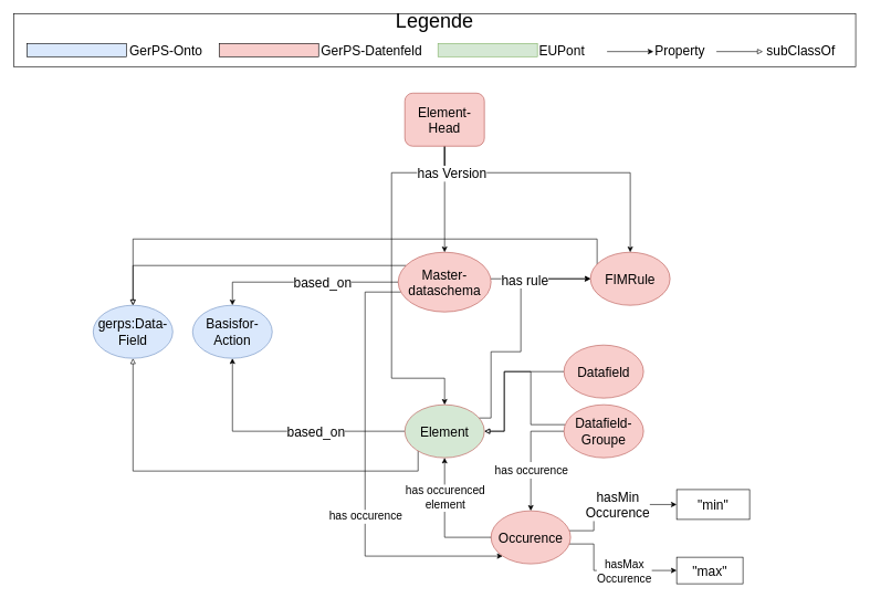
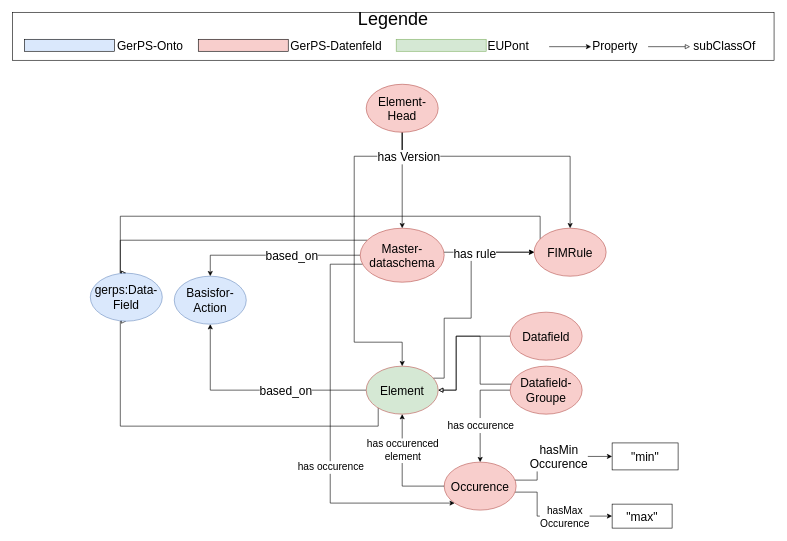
  <mxCell id="0" />
  <mxCell id="1" parent="0" />
  <mxCell id="2" style="edgeStyle=orthogonalEdgeStyle;rounded=0;orthogonalLoop=1;jettySize=auto;html=1;fontFamily=Helvetica;fontSize=20;" parent="1" source="7" target="20" edge="1"><mxGeometry relative="1" as="geometry"><Array as="points"><mxPoint x="760" y="420" /><mxPoint x="760" y="420" /></Array></mxGeometry></mxCell>
  <mxCell id="3" value="based_on" style="edgeStyle=orthogonalEdgeStyle;rounded=0;orthogonalLoop=1;jettySize=auto;html=1;entryX=0.5;entryY=0;entryDx=0;entryDy=0;fontFamily=Helvetica;fontSize=20;" parent="1" source="7" target="21" edge="1"><mxGeometry x="-0.2" relative="1" as="geometry"><mxPoint x="485" y="480" as="targetPoint" /><mxPoint as="offset" /></mxGeometry></mxCell>
  <mxCell id="4" style="edgeStyle=orthogonalEdgeStyle;rounded=0;orthogonalLoop=1;jettySize=auto;html=1;entryX=0.5;entryY=0;entryDx=0;entryDy=0;fontFamily=Helvetica;fontSize=20;endArrow=block;endFill=0;" parent="1" source="7" target="22" edge="1"><mxGeometry relative="1" as="geometry"><Array as="points"><mxPoint x="200" y="400" /></Array></mxGeometry></mxCell>
  <mxCell id="5" style="edgeStyle=orthogonalEdgeStyle;rounded=0;orthogonalLoop=1;jettySize=auto;html=1;entryX=0;entryY=1;entryDx=0;entryDy=0;" parent="1" source="7" target="33" edge="1"><mxGeometry relative="1" as="geometry"><Array as="points"><mxPoint x="550" y="440" /><mxPoint x="550" y="838" /></Array></mxGeometry></mxCell>
  <mxCell id="6" value="&lt;font style=&quot;font-size: 17px;&quot;&gt;has occurence&lt;/font&gt;" style="edgeLabel;html=1;align=center;verticalAlign=middle;resizable=0;points=[];" parent="5" vertex="1" connectable="0"><mxGeometry x="0.192" relative="1" as="geometry"><mxPoint as="offset" /></mxGeometry></mxCell>
  <mxCell id="7" value="Master-dataschema" style="ellipse;whiteSpace=wrap;html=1;fillColor=#f8cecc;strokeColor=#b85450;fontFamily=Helvetica;fontSize=20;" parent="1" vertex="1"><mxGeometry x="600" y="380" width="140" height="90" as="geometry" /></mxCell>
  <mxCell id="8" style="edgeStyle=orthogonalEdgeStyle;rounded=0;orthogonalLoop=1;jettySize=auto;html=1;fontFamily=Helvetica;fontSize=20;endArrow=block;endFill=0;" parent="1" source="9" target="18" edge="1"><mxGeometry relative="1" as="geometry"><Array as="points"><mxPoint x="760" y="560" /><mxPoint x="760" y="650" /></Array></mxGeometry></mxCell>
  <mxCell id="9" value="Datafield" style="ellipse;whiteSpace=wrap;html=1;fillColor=#f8cecc;strokeColor=#b85450;fontFamily=Helvetica;fontSize=20;" parent="1" vertex="1"><mxGeometry x="850" y="520" width="120" height="80" as="geometry" /></mxCell>
  <mxCell id="10" style="edgeStyle=orthogonalEdgeStyle;rounded=0;orthogonalLoop=1;jettySize=auto;html=1;entryX=1;entryY=0.5;entryDx=0;entryDy=0;fontFamily=Helvetica;fontSize=20;endArrow=block;endFill=0;" parent="1" source="13" target="18" edge="1"><mxGeometry relative="1" as="geometry"><Array as="points"><mxPoint x="800" y="640" /><mxPoint x="800" y="560" /><mxPoint x="760" y="560" /><mxPoint x="760" y="650" /></Array></mxGeometry></mxCell>
  <mxCell id="11" style="edgeStyle=orthogonalEdgeStyle;rounded=0;orthogonalLoop=1;jettySize=auto;html=1;entryX=0.5;entryY=0;entryDx=0;entryDy=0;fontFamily=Helvetica;fontSize=20;" parent="1" edge="1"><mxGeometry relative="1" as="geometry"><Array as="points"><mxPoint x="800" y="650" /></Array><mxPoint x="850" y="650" as="sourcePoint" /><mxPoint x="800" y="770" as="targetPoint" /></mxGeometry></mxCell>
  <mxCell id="12" value="&lt;font style=&quot;font-size: 17px;&quot;&gt;has occurence&lt;br&gt;&lt;/font&gt;" style="edgeLabel;html=1;align=center;verticalAlign=middle;resizable=0;points=[];fontFamily=Helvetica;fontSize=20;" parent="11" vertex="1" connectable="0"><mxGeometry x="-0.022" y="-2" relative="1" as="geometry"><mxPoint x="2" y="25" as="offset" /></mxGeometry></mxCell>
  <mxCell id="13" value="Datafield-Groupe" style="ellipse;whiteSpace=wrap;html=1;fillColor=#f8cecc;strokeColor=#b85450;fontFamily=Helvetica;fontSize=20;" parent="1" vertex="1"><mxGeometry x="850" y="610" width="120" height="80" as="geometry" /></mxCell>
  <mxCell id="14" style="edgeStyle=orthogonalEdgeStyle;rounded=0;orthogonalLoop=1;jettySize=auto;html=1;entryX=0;entryY=0.5;entryDx=0;entryDy=0;fontFamily=Helvetica;fontSize=20;" parent="1" source="18" target="20" edge="1"><mxGeometry relative="1" as="geometry"><Array as="points"><mxPoint x="740" y="630" /><mxPoint x="740" y="530" /><mxPoint x="785" y="530" /><mxPoint x="785" y="420" /></Array></mxGeometry></mxCell>
  <mxCell id="15" value="has rule" style="edgeLabel;html=1;align=center;verticalAlign=middle;resizable=0;points=[];fontFamily=Helvetica;fontSize=20;" parent="14" vertex="1" connectable="0"><mxGeometry x="0.383" y="-1" relative="1" as="geometry"><mxPoint x="4" y="-11" as="offset" /></mxGeometry></mxCell>
  <mxCell id="16" value="based_on" style="edgeStyle=orthogonalEdgeStyle;rounded=0;orthogonalLoop=1;jettySize=auto;html=1;entryX=0.5;entryY=1;entryDx=0;entryDy=0;fontFamily=Helvetica;fontSize=20;" parent="1" source="18" target="21" edge="1"><mxGeometry x="-0.273" relative="1" as="geometry"><mxPoint x="485" y="510" as="targetPoint" /><mxPoint as="offset" /></mxGeometry></mxCell>
  <mxCell id="17" style="edgeStyle=orthogonalEdgeStyle;rounded=0;orthogonalLoop=1;jettySize=auto;html=1;entryX=0.5;entryY=1;entryDx=0;entryDy=0;fontFamily=Helvetica;fontSize=20;endArrow=block;endFill=0;" parent="1" source="18" target="22" edge="1"><mxGeometry relative="1" as="geometry"><Array as="points"><mxPoint x="630" y="710" /><mxPoint x="200" y="710" /></Array></mxGeometry></mxCell>
  <mxCell id="18" value="Element" style="ellipse;whiteSpace=wrap;html=1;fillColor=#d5e8d4;strokeColor=#b85450;fontFamily=Helvetica;fontSize=20;" parent="1" vertex="1"><mxGeometry x="610" y="610" width="120" height="80" as="geometry" /></mxCell>
  <mxCell id="19" style="edgeStyle=orthogonalEdgeStyle;rounded=0;orthogonalLoop=1;jettySize=auto;html=1;entryX=0.5;entryY=0;entryDx=0;entryDy=0;fontFamily=Helvetica;fontSize=20;endArrow=block;endFill=0;" parent="1" source="20" target="22" edge="1"><mxGeometry relative="1" as="geometry"><Array as="points"><mxPoint x="900" y="360" /><mxPoint x="200" y="360" /></Array></mxGeometry></mxCell>
  <mxCell id="20" value="FIMRule" style="ellipse;whiteSpace=wrap;html=1;fillColor=#f8cecc;strokeColor=#b85450;fontFamily=Helvetica;fontSize=20;" parent="1" vertex="1"><mxGeometry x="890" y="380" width="120" height="80" as="geometry" /></mxCell>
  <mxCell id="21" value="&lt;div style=&quot;font-size: 20px;&quot;&gt;Basisfor-Action&lt;/div&gt;" style="ellipse;whiteSpace=wrap;html=1;fillColor=#dae8fc;strokeColor=#6c8ebf;fontFamily=Helvetica;fontSize=20;" parent="1" vertex="1"><mxGeometry x="290" y="460" width="120" height="80" as="geometry" /></mxCell>
- <mxCell id="22" value="gerps:Data-Field" style="ellipse;whiteSpace=wrap;html=1;fillColor=#dae8fc;strokeColor=#6c8ebf;fontFamily=Helvetica;fontSize=20;" parent="1" vertex="1"><mxGeometry x="140" y="460" width="120" height="80" as="geometry" /></mxCell>
+ <mxCell id="22" value="gerps:Data-Field" style="ellipse;whiteSpace=wrap;html=1;fillColor=#dae8fc;strokeColor=#6c8ebf;fontFamily=Helvetica;fontSize=20;" parent="1" vertex="1"><mxGeometry x="150" y="455" width="120" height="80" as="geometry" /></mxCell>
  <mxCell id="23" value="&amp;nbsp;" style="text;whiteSpace=wrap;html=1;fontFamily=Helvetica;fontSize=20;" parent="1" vertex="1"><mxGeometry x="140" y="690" width="40" height="40" as="geometry" /></mxCell>
  <mxCell id="24" style="edgeStyle=orthogonalEdgeStyle;rounded=0;orthogonalLoop=1;jettySize=auto;html=1;entryX=0.5;entryY=0;entryDx=0;entryDy=0;" parent="1" source="28" target="7" edge="1"><mxGeometry relative="1" as="geometry" /></mxCell>
  <mxCell id="25" style="edgeStyle=orthogonalEdgeStyle;rounded=0;orthogonalLoop=1;jettySize=auto;html=1;entryX=0.5;entryY=0;entryDx=0;entryDy=0;" parent="1" source="28" target="18" edge="1"><mxGeometry relative="1" as="geometry"><Array as="points"><mxPoint x="670" y="260" /><mxPoint x="590" y="260" /><mxPoint x="590" y="570" /><mxPoint x="670" y="570" /></Array></mxGeometry></mxCell>
  <mxCell id="26" style="edgeStyle=orthogonalEdgeStyle;rounded=0;orthogonalLoop=1;jettySize=auto;html=1;entryX=0.5;entryY=0;entryDx=0;entryDy=0;" parent="1" source="28" target="20" edge="1"><mxGeometry relative="1" as="geometry"><Array as="points"><mxPoint x="670" y="260" /><mxPoint x="950" y="260" /></Array></mxGeometry></mxCell>
  <mxCell id="27" value="&lt;font style=&quot;font-size: 20px;&quot;&gt;has Version&lt;/font&gt;" style="edgeLabel;html=1;align=center;verticalAlign=middle;resizable=0;points=[];" parent="26" vertex="1" connectable="0"><mxGeometry x="-0.888" y="-1" relative="1" as="geometry"><mxPoint x="11" y="15" as="offset" /></mxGeometry></mxCell>
- <mxCell id="28" value="Element-Head" style="whiteSpace=wrap;html=1;fillColor=#f8cecc;strokeColor=#b85450;fontFamily=Helvetica;fontSize=20;rounded=1;" parent="1" vertex="1"><mxGeometry x="610" y="140" width="120" height="80" as="geometry" /></mxCell>
+ <mxCell id="28" value="Element-Head" style="ellipse;whiteSpace=wrap;html=1;fillColor=#f8cecc;strokeColor=#b85450;fontFamily=Helvetica;fontSize=20;" parent="1" vertex="1"><mxGeometry x="610" y="140" width="120" height="80" as="geometry" /></mxCell>
  <mxCell id="29" style="edgeStyle=orthogonalEdgeStyle;rounded=0;orthogonalLoop=1;jettySize=auto;html=1;entryX=0;entryY=0.5;entryDx=0;entryDy=0;" parent="1" source="33" target="36" edge="1"><mxGeometry relative="1" as="geometry"><Array as="points"><mxPoint x="895" y="800" /><mxPoint x="895" y="760" /><mxPoint x="1020" y="760" /></Array></mxGeometry></mxCell>
  <mxCell id="30" value="&lt;font style=&quot;font-size: 20px;&quot;&gt;hasMin&lt;br&gt;Occurence&lt;/font&gt;" style="edgeLabel;html=1;align=center;verticalAlign=middle;resizable=0;points=[];" parent="29" vertex="1" connectable="0"><mxGeometry x="-0.469" y="1" relative="1" as="geometry"><mxPoint x="36" y="-23" as="offset" /></mxGeometry></mxCell>
  <mxCell id="31" style="edgeStyle=orthogonalEdgeStyle;rounded=0;orthogonalLoop=1;jettySize=auto;html=1;entryX=0;entryY=0.5;entryDx=0;entryDy=0;" parent="1" source="33" target="37" edge="1"><mxGeometry relative="1" as="geometry"><Array as="points"><mxPoint x="895" y="820" /><mxPoint x="895" y="860" /></Array></mxGeometry></mxCell>
  <mxCell id="32" value="&lt;div style=&quot;font-size: 17px;&quot;&gt;hasMax&lt;br&gt;&lt;/div&gt;&lt;div style=&quot;font-size: 17px;&quot;&gt;&lt;font style=&quot;font-size: 17px;&quot;&gt;Occurence&lt;/font&gt;&lt;/div&gt;" style="edgeLabel;html=1;align=center;verticalAlign=middle;resizable=0;points=[];" parent="31" vertex="1" connectable="0"><mxGeometry x="-0.004" y="-4" relative="1" as="geometry"><mxPoint x="21" y="-3" as="offset" /></mxGeometry></mxCell>
  <mxCell id="33" value="Occurence" style="ellipse;whiteSpace=wrap;html=1;fillColor=#f8cecc;strokeColor=#b85450;fontFamily=Helvetica;fontSize=20;" parent="1" vertex="1"><mxGeometry x="740" y="770" width="120" height="80" as="geometry" /></mxCell>
  <mxCell id="34" style="edgeStyle=orthogonalEdgeStyle;rounded=0;orthogonalLoop=1;jettySize=auto;html=1;entryX=0.5;entryY=1;entryDx=0;entryDy=0;" parent="1" source="33" target="18" edge="1"><mxGeometry relative="1" as="geometry"><Array as="points"><mxPoint x="670" y="810" /></Array></mxGeometry></mxCell>
  <mxCell id="35" value="&lt;div style=&quot;font-size: 17px;&quot;&gt;&lt;font style=&quot;font-size: 17px;&quot;&gt;has occurenced&lt;/font&gt;&lt;/div&gt;&lt;div style=&quot;font-size: 17px;&quot;&gt;&lt;font style=&quot;font-size: 17px;&quot;&gt;element&lt;/font&gt;&lt;br&gt;&lt;/div&gt;" style="edgeLabel;html=1;align=center;verticalAlign=middle;resizable=0;points=[];" parent="34" vertex="1" connectable="0"><mxGeometry x="-0.307" y="2" relative="1" as="geometry"><mxPoint x="-4" y="-62" as="offset" /></mxGeometry></mxCell>
  <mxCell id="36" value="&lt;font style=&quot;font-size: 20px;&quot;&gt;&quot;min&quot;&lt;/font&gt;" style="rounded=0;whiteSpace=wrap;html=1;" parent="1" vertex="1"><mxGeometry x="1020" y="738" width="110" height="45" as="geometry" /></mxCell>
  <mxCell id="37" value="&lt;font style=&quot;font-size: 20px;&quot;&gt;&quot;max&quot;&lt;/font&gt;" style="rounded=0;whiteSpace=wrap;html=1;" parent="1" vertex="1"><mxGeometry x="1020" y="840" width="100" height="40" as="geometry" /></mxCell>
  <mxCell id="38" value="&lt;font style=&quot;font-size: 30px;&quot;&gt;Legende&lt;/font&gt;&lt;br&gt;&lt;br&gt;&lt;br&gt;&lt;br&gt;&lt;div&gt;&lt;br&gt;&lt;/div&gt;" style="rounded=0;whiteSpace=wrap;html=1;flipV=1;flipH=0;" vertex="1" parent="1"><mxGeometry x="20" y="20" width="1270" height="80" as="geometry" /></mxCell>
  <mxCell id="39" value="" style="rounded=0;whiteSpace=wrap;html=1;fillColor=#dae8fc;flipV=1;flipH=0;" vertex="1" parent="1"><mxGeometry x="40" y="65" width="150" height="20" as="geometry" /></mxCell>
  <mxCell id="40" value="&lt;font style=&quot;font-size: 20px;&quot;&gt;GerPS-Onto&lt;/font&gt;" style="text;html=1;align=center;verticalAlign=middle;whiteSpace=wrap;rounded=0;flipV=1;flipH=0;" vertex="1" parent="1"><mxGeometry x="190" y="60" width="120" height="30" as="geometry" /></mxCell>
  <mxCell id="41" value="" style="rounded=0;whiteSpace=wrap;html=1;fillColor=#f8cecc;flipV=1;flipH=0;" vertex="1" parent="1"><mxGeometry x="330" y="65" width="150" height="20" as="geometry" /></mxCell>
  <mxCell id="42" value="&lt;font style=&quot;font-size: 20px;&quot;&gt;GerPS-Datenfeld&lt;/font&gt;" style="text;html=1;align=center;verticalAlign=middle;whiteSpace=wrap;rounded=0;flipV=1;flipH=0;" vertex="1" parent="1"><mxGeometry x="480" y="60" width="160" height="30" as="geometry" /></mxCell>
  <mxCell id="43" value="" style="rounded=0;whiteSpace=wrap;html=1;fillColor=#d5e8d4;strokeColor=#82b366;flipV=1;flipH=0;" vertex="1" parent="1"><mxGeometry x="660" y="65" width="150" height="20" as="geometry" /></mxCell>
  <mxCell id="44" value="&lt;font style=&quot;font-size: 20px;&quot;&gt;EUPont&lt;/font&gt;" style="text;html=1;align=center;verticalAlign=middle;whiteSpace=wrap;rounded=0;flipV=1;flipH=0;" vertex="1" parent="1"><mxGeometry x="812" y="60" width="70" height="30" as="geometry" /></mxCell>
  <mxCell id="45" value="" style="endArrow=classic;html=1;rounded=0;" edge="1" parent="1"><mxGeometry width="50" height="50" relative="1" as="geometry"><mxPoint x="915" y="77.33" as="sourcePoint" /><mxPoint x="985" y="77.33" as="targetPoint" /></mxGeometry></mxCell>
  <mxCell id="46" value="&lt;font style=&quot;font-size: 20px;&quot;&gt;Property&lt;/font&gt;" style="text;html=1;align=center;verticalAlign=middle;whiteSpace=wrap;rounded=0;flipV=1;flipH=0;" vertex="1" parent="1"><mxGeometry x="990" y="65" width="70" height="20" as="geometry" /></mxCell>
  <mxCell id="47" value="" style="endArrow=block;html=1;rounded=0;endFill=0;" edge="1" parent="1"><mxGeometry width="50" height="50" relative="1" as="geometry"><mxPoint x="1080" y="77.33" as="sourcePoint" /><mxPoint x="1150" y="77.33" as="targetPoint" /></mxGeometry></mxCell>
  <mxCell id="48" value="&lt;font style=&quot;font-size: 20px;&quot;&gt;subClassOf&lt;/font&gt;" style="text;html=1;align=center;verticalAlign=middle;whiteSpace=wrap;rounded=0;flipV=1;flipH=0;" vertex="1" parent="1"><mxGeometry x="1155" y="65" width="105" height="20" as="geometry" /></mxCell>
